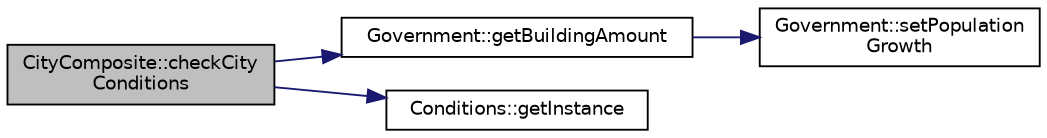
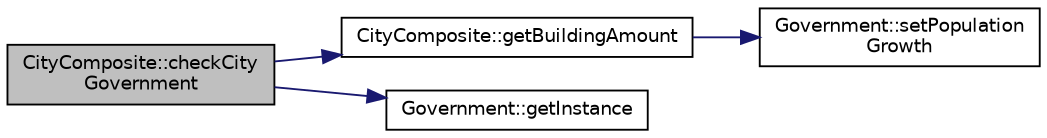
  digraph {
    rankdir=LR
    node [color=black fillcolor=white fontname=Helvetica fontsize=10 shape=record style=filled]
    edge [color=midnightblue fontname=Helvetica fontsize=10 labelfontname=Helvetica labelfontsize=10 style=solid]
-   n1 [fillcolor=grey75 fontcolor=black height=0.2 label="CityComposite::checkCity\lConditions" width=0.4]
-   n2 [height=0.2 label="Government::getBuildingAmount" width=0.4]
-   n3 [height=0.2 label="Conditions::getInstance" width=0.4]
+   n1 [fillcolor=grey75 fontcolor=black height=0.2 label="CityComposite::checkCity\lGovernment" width=0.4]
+   n2 [height=0.2 label="CityComposite::getBuildingAmount" width=0.4]
+   n3 [height=0.2 label="Government::getInstance" width=0.4]
    n4 [height=0.2 label="Government::setPopulation\lGrowth" width=0.4]
    n1 -> n2
    n1 -> n3
    n2 -> n4
  }
